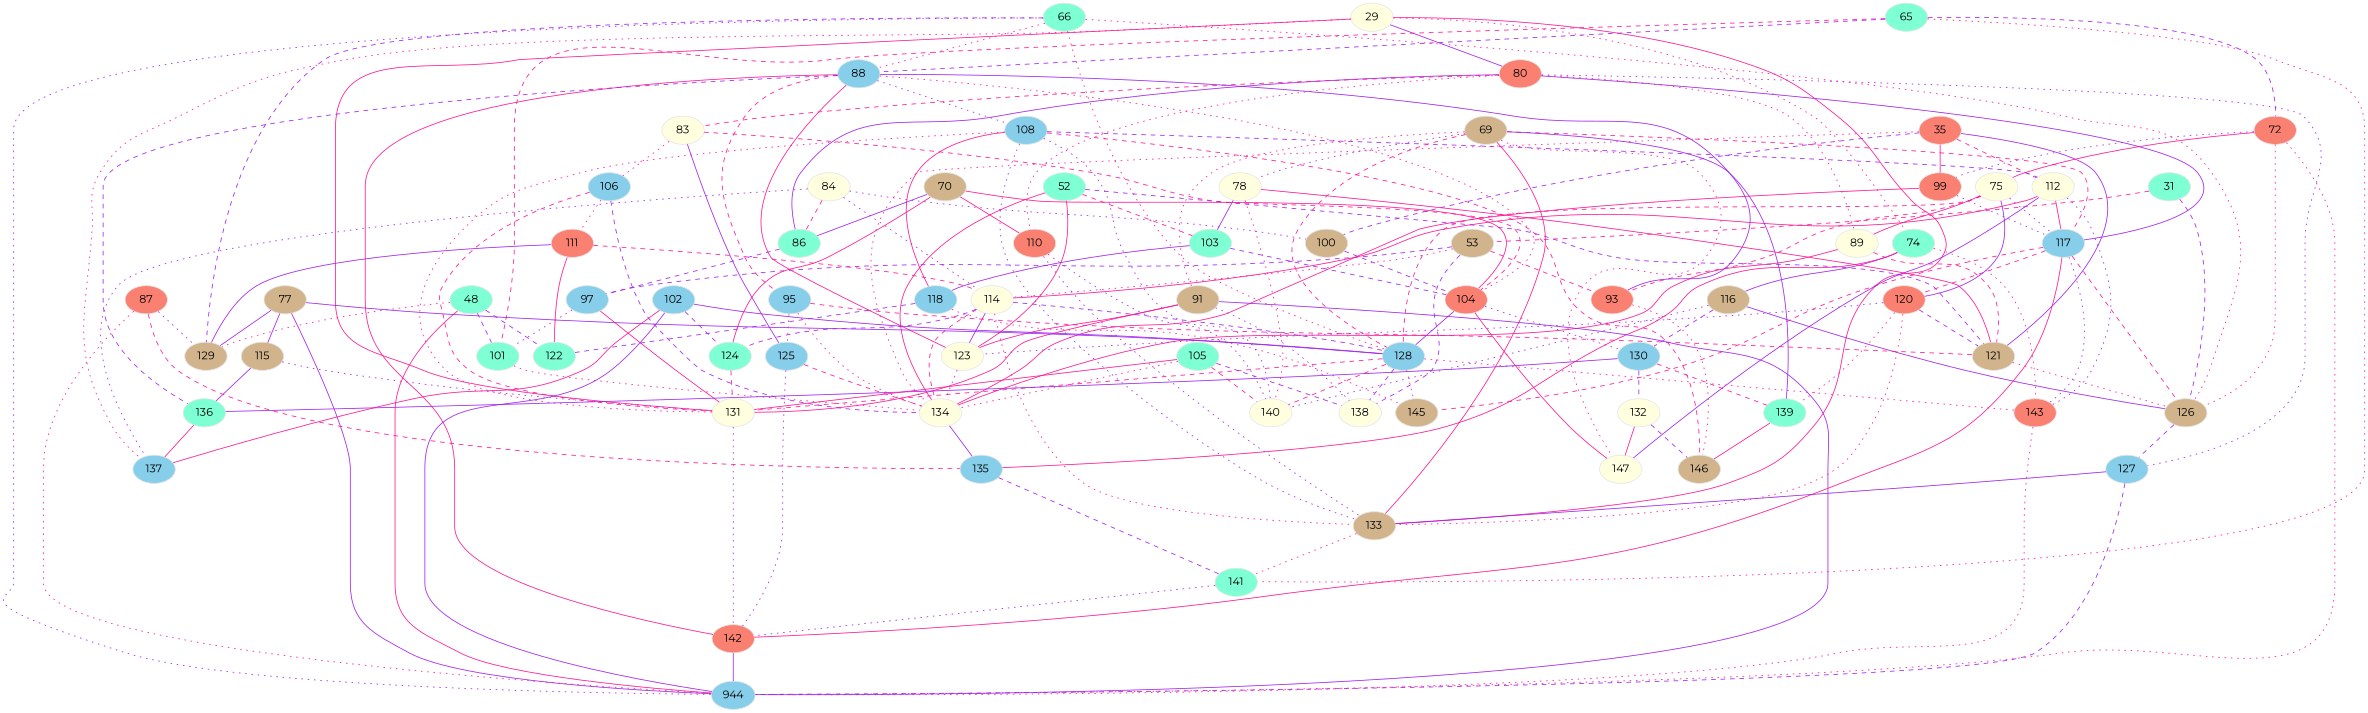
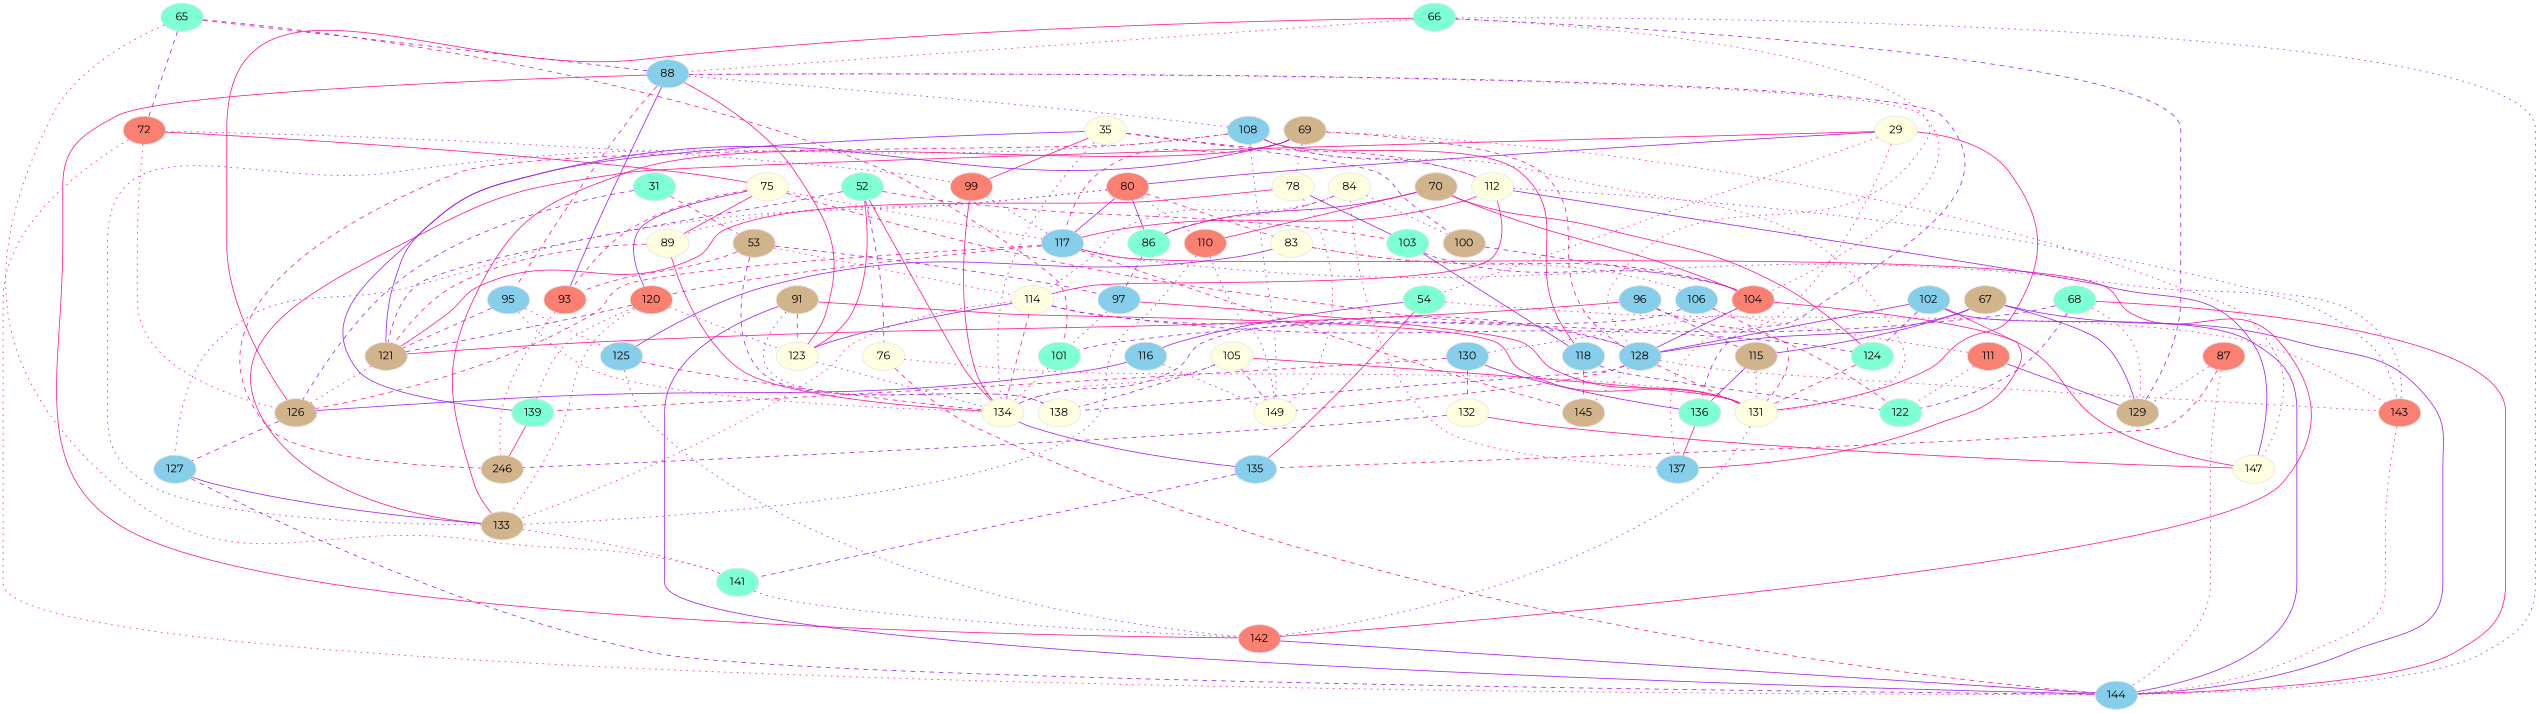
  graph {
    fontname=Montserrat
    node [color=gray90 fillcolor=lightyellow fontname=Montserrat style=filled]
    edge [color=deeppink fontname=Montserrat style=solid]
    29 [super="+13"]
-   74 [fillcolor=aquamarine]
+   74 [fillcolor=aquamarine label=54]
    80 [fillcolor=salmon super="+43"]
    131 [super="+48+73+25"]
    133 [fillcolor=tan super="+109"]
    137 [fillcolor=skyblue]
-   116 [fillcolor=tan]
+   116 [fillcolor=skyblue]
    135 [fillcolor=skyblue]
    143 [fillcolor=salmon super="+28"]
    117 [fillcolor=skyblue super="+49+79+71"]
    86 [fillcolor=aquamarine]
    110 [fillcolor=salmon]
    89
    83
    127 [fillcolor=skyblue]
    142 [fillcolor=salmon super="+94+107"]
    141 [fillcolor=aquamarine]
    53 [fillcolor=tan super="+15"]
    93 [fillcolor=salmon]
    97 [fillcolor=skyblue]
    114 [super="+81+85"]
    138
    n23 [fillcolor=aquamarine label=31]
    126 [fillcolor=tan super="+55+67"]
-   35 [fillcolor=salmon super="+2"]
+   35 [super="+2"]
    99 [fillcolor=salmon]
    100 [fillcolor=tan]
    112 [super="+26+46"]
    121 [fillcolor=tan super="+38+63"]
    134 [super="+32+61+113"]
    104 [fillcolor=salmon super="+98"]
    147
    52 [fillcolor=aquamarine super="+45"]
+   76
    103 [fillcolor=aquamarine]
    123 [super="+9+42"]
-   144 [fillcolor=skyblue super="+39+56" label=944]
+   144 [fillcolor=skyblue super="+39+56"]
    118 [fillcolor=skyblue]
-   146 [fillcolor=tan]
+   146 [fillcolor=tan label=246]
    101 [fillcolor=aquamarine]
    128 [fillcolor=skyblue super="+18+82+119"]
    124 [fillcolor=aquamarine]
    72 [fillcolor=salmon super="+47"]
    75 [super="+36+58"]
    65 [fillcolor=aquamarine]
    88 [fillcolor=skyblue super="+4+11+16"]
    95 [fillcolor=skyblue]
    108 [fillcolor=skyblue super="+19+92"]
    136 [fillcolor=aquamarine]
    66 [fillcolor=aquamarine super="+14"]
    129 [fillcolor=tan super="+33"]
    145 [fillcolor=tan]
-   140 [super="+27"]
-   68 [fillcolor=aquamarine label=48]
+   140 [super="+27" label=149]
+   68 [fillcolor=aquamarine]
    122 [fillcolor=aquamarine]
    69 [fillcolor=tan super="+64"]
    78
    91 [fillcolor=tan super="+90"]
    139 [fillcolor=aquamarine]
    120 [fillcolor=salmon super="+57"]
    70 [fillcolor=tan]
    130 [fillcolor=skyblue super="+37"]
-   77 [fillcolor=tan]
+   77 [fillcolor=tan label=67]
    115 [fillcolor=tan]
    106 [fillcolor=skyblue]
    125 [fillcolor=skyblue]
    111 [fillcolor=salmon]
    84
    87 [fillcolor=salmon]
+   96 [fillcolor=skyblue]
    102 [fillcolor=skyblue]
    132
-   105 [fillcolor=aquamarine super="+17+60"]
+   105 [super="+17+60"]
    29 -- 74 [style=dotted]
    29 -- 80 [color=purple]
    29 -- 131 [weight=2]
    29 -- 133
    29 -- 137 [style=dotted]
    74 -- 116 [color=purple]
    74 -- 135
    74 -- 143 [style=dotted]
    80 -- 117 [color=purple weight=2]
    80 -- 86 [color=purple]
    80 -- 110 [style=dotted]
    80 -- 89 [style=dotted]
    80 -- 83 [style=dashed]
    80 -- 127 [color=purple style=dotted]
    131 -- 142 [color=purple style=dotted weight=2]
    133 -- 141 [style=dotted]
    116 -- 126 [color=purple]
    116 -- 140 [color=purple style=dotted]
-   116 -- 130 [color=purple style=dashed]
    135 -- 141 [color=purple style=dashed]
    143 -- 144 [style=dotted]
    117 -- 143 [color=purple style=dotted]
    117 -- 142
    117 -- 126 [style=dashed weight=3]
    117 -- 145 [style=dashed]
    117 -- 120 [style=dashed]
    86 -- 97 [color=purple style=dashed]
    110 -- 133 [color=purple style=dotted]
    110 -- 140 [color=purple style=dotted]
    89 -- 121 [style=dashed]
    89 -- 134
    83 -- 104 [style=dashed]
    83 -- 106 [style=dotted]
    83 -- 125 [color=purple]
    127 -- 133 [color=purple]
    127 -- 144 [color=purple style=dashed]
    142 -- 144 [color=purple]
    141 -- 142 [color=purple style=dotted]
    53 -- 93 [style=dashed]
    53 -- 97 [color=purple style=dashed]
    53 -- 114 [style=dotted]
    53 -- 138 [color=purple style=dashed]
    93 -- 146 [style=dotted]
    97 -- 131
    97 -- 101 [color=purple style=dotted]
    114 -- 133 [style=dotted]
    114 -- 134 [style=dashed]
    114 -- 123 [color=purple weight=2]
    114 -- 128 [color=purple style=dashed]
    114 -- 124 [color=purple style=dashed]
    n23 -- 53 [style=dashed weight=2]
    n23 -- 126 [color=purple style=dashed weight=2]
    126 -- 127 [color=purple style=dashed]
    35 -- 99
    35 -- 100 [color=purple style=dashed weight=2]
    35 -- 112 [style=dashed]
    35 -- 121 [color=purple]
-   35 -- 134 [style=dotted]
+   35 -- 134 [color=purple style=dotted]
    99 -- 117 [color=purple style=dotted]
    99 -- 134
    100 -- 104 [color=purple style=dashed]
    112 -- 143 [color=purple style=dotted]
    112 -- 117 [weight=2]
    112 -- 114
    112 -- 147 [color=purple]
    121 -- 126 [style=dotted]
    134 -- 135 [color=purple]
    104 -- 147
    104 -- 128 [color=purple]
    104 -- 130 [color=purple style=dotted]
    52 -- 121 [color=purple style=dashed]
    52 -- 134
+   52 -- 76 [color=purple style=dashed]
    52 -- 103 [style=dashed]
    52 -- 123 [weight=2]
+   76 -- 131 [style=dotted]
+   76 -- 144 [style=dashed]
    103 -- 104 [color=purple style=dashed]
    103 -- 118 [color=purple]
    123 -- 134 [color=purple style=dotted]
-   118 -- 145 [style=dotted]
+   118 -- 145 [style=dashed]
    118 -- 122 [color=purple style=dashed]
    101 -- 134 [style=dotted]
    128 -- 131 [style=dashed weight=3]
    128 -- 143 [style=dotted weight=2]
    128 -- 138 [color=purple style=dashed]
    128 -- 145 [style=dotted]
    128 -- 140 [style=dashed]
    124 -- 131 [style=dashed]
    72 -- 126 [style=dotted weight=2]
    72 -- 99 [color=purple style=dotted]
    72 -- 144 [style=dotted]
    72 -- 75
-   75 -- 117 [color=purple style=dotted weight=3]
+   75 -- 117 [style=dotted weight=3]
    75 -- 89
    75 -- 93 [style=dashed]
    75 -- 128 [style=dashed weight=3]
    75 -- 120 [color=purple]
    65 -- 141 [style=dotted]
    65 -- 101 [style=dashed]
    65 -- 72 [color=purple style=dashed]
    65 -- 88 [color=purple style=dashed]
    88 -- 142 [weight=2]
    88 -- 93 [color=purple]
    88 -- 104 [style=dotted]
    88 -- 123
    88 -- 95 [style=dashed]
    88 -- 108 [color=purple style=dotted]
    88 -- 136 [color=purple style=dashed]
    95 -- 121 [style=dashed]
    95 -- 134 [style=dotted]
    95 -- 125 [style=dotted]
    108 -- 131 [style=dotted]
    108 -- 133 [color=purple style=dotted]
    108 -- 112 [color=purple style=dashed weight=2]
    108 -- 118
    108 -- 146 [style=dashed]
    108 -- 140 [color=purple style=dotted]
    136 -- 137
-   66 -- 126 [style=dotted weight=2]
+   66 -- 126 [weight=2]
    66 -- 144 [color=purple style=dotted]
    66 -- 128 [style=dotted]
    66 -- 88 [style=dotted]
    66 -- 129 [color=purple style=dashed]
    68 -- 144
    68 -- 101 [color=purple style=dashed]
    68 -- 129 [style=dotted]
    68 -- 122 [color=purple style=dashed]
    69 -- 133
    69 -- 117 [style=dashed]
    69 -- 147 [style=dotted]
    69 -- 128 [style=dashed weight=2]
    69 -- 78 [color=purple style=dotted]
-   69 -- 91 [style=dotted]
    69 -- 139 [color=purple]
    78 -- 121
    78 -- 103 [color=purple]
    78 -- 140 [style=dotted]
    91 -- 131
    91 -- 138 [color=purple style=dotted]
-   91 -- 123
+   91 -- 123 [style=dashed]
    91 -- 144 [color=purple weight=2]
    139 -- 146
    120 -- 133 [style=dotted]
    120 -- 121 [color=purple style=dashed]
    120 -- 123 [color=purple style=dotted]
    120 -- 139 [style=dotted]
    70 -- 86 [color=purple]
    70 -- 110
    70 -- 104
    70 -- 124
    130 -- 136 [color=purple]
    130 -- 139 [style=dashed]
    130 -- 132 [color=purple style=dashed weight=2]
    77 -- 144 [color=purple]
    77 -- 128 [color=purple]
    77 -- 129 [color=purple]
    77 -- 115 [color=purple]
    115 -- 131 [color=purple style=dotted]
    115 -- 136 [color=purple]
    106 -- 131 [style=dashed]
    106 -- 134 [color=purple style=dashed]
    106 -- 111 [style=dotted]
    125 -- 142 [color=purple style=dotted]
    125 -- 134 [style=dashed]
-   111 -- 114 [style=dashed]
    111 -- 129 [color=purple]
-   111 -- 122
-   84 -- 137 [color=purple style=dotted]
+   111 -- 122 [style=dotted]
+   84 -- 137 [style=dotted]
    84 -- 86 [style=dashed]
    84 -- 114 [color=purple style=dotted]
    84 -- 100 [color=purple style=dotted]
    87 -- 135 [style=dashed]
    87 -- 144 [style=dotted]
    87 -- 129 [color=purple style=dotted weight=2]
+   96 -- 121
+   96 -- 122 [style=dashed]
+   96 -- 115 [color=purple style=dashed]
    102 -- 137
    102 -- 144 [color=purple]
    102 -- 128 [color=purple]
    102 -- 124 [color=purple style=dashed]
    132 -- 147
    132 -- 146 [color=purple style=dashed]
    105 -- 131 [weight=2]
    105 -- 138 [color=purple style=dashed]
    105 -- 134 [style=dotted weight=3]
    105 -- 140 [style=dashed weight=2]
  }
